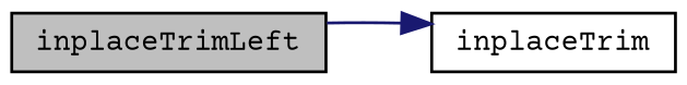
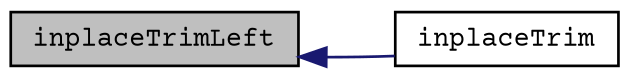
  digraph {
    rankdir=LR
    fontname="Courier Prime"
    node [color=black fontname="Courier Prime" fontsize=10 shape=record]
    n1 [fillcolor=grey75 fontcolor=black height=0.2 label=inplaceTrimLeft style=filled width=0.4]
    n2 [height=0.2 label=inplaceTrim width=0.4]
-   n2 -> n1 [color=midnightblue dir=back fontname="Courier Prime" fontsize=10 labelfontname=FreeSans labelfontsize=10 style=solid]
+   n1 -> n2 [color=midnightblue dir=back fontname="Courier Prime" fontsize=10 labelfontname=FreeSans labelfontsize=10 style=solid]
  }
